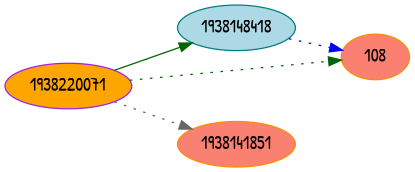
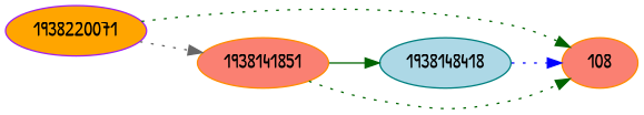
  strict digraph {
    fontname="Patrick Hand"
    rankdir=LR
    node [color=darkorange fillcolor=salmon fontname="Patrick Hand" style=filled]
    edge [color=darkgreen fontname="Patrick Hand" style=dotted]
    1938148418 [color=teal fillcolor=lightblue]
    n2 [label=108]
    1938141851
    n4 [color=purple fillcolor=orange label=1938220071]
    1938148418 -> n2 [color=blue]
-   n4 -> 1938148418 [style=solid]
+   1938141851 -> 1938148418 [style=solid]
+   1938141851 -> n2
    n4 -> n2
    n4 -> 1938141851 [color=gray40]
  }
